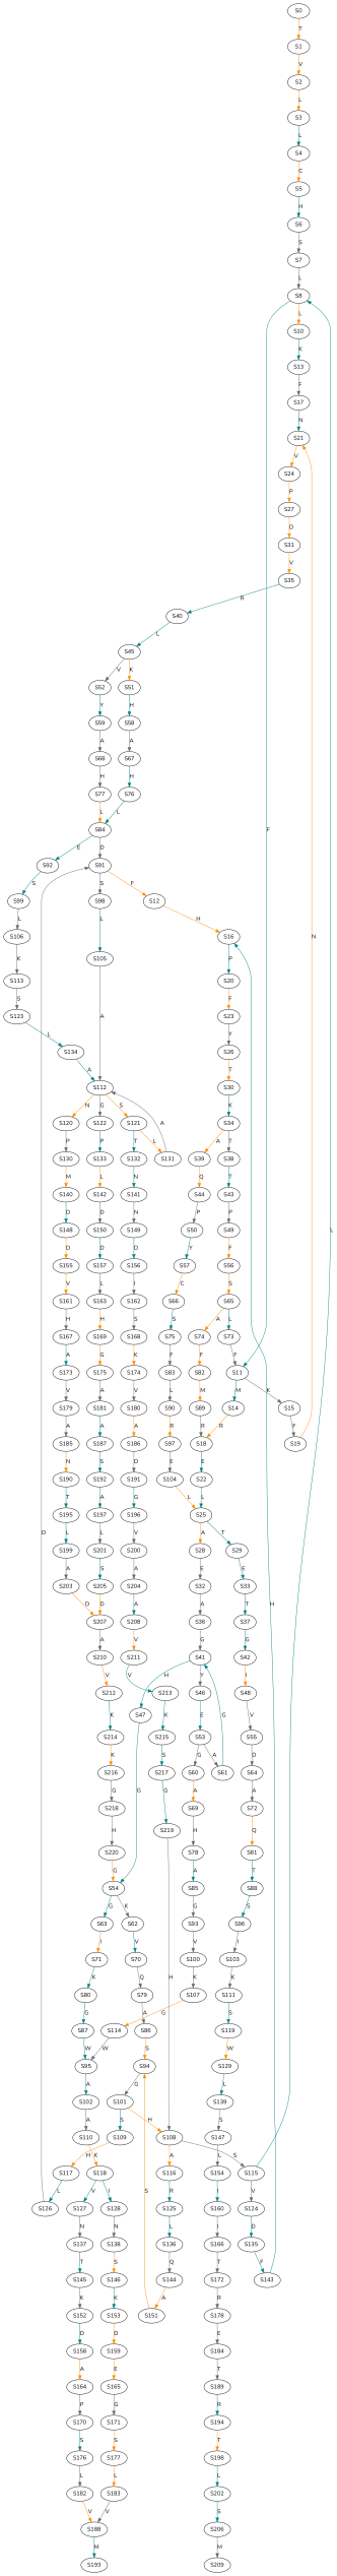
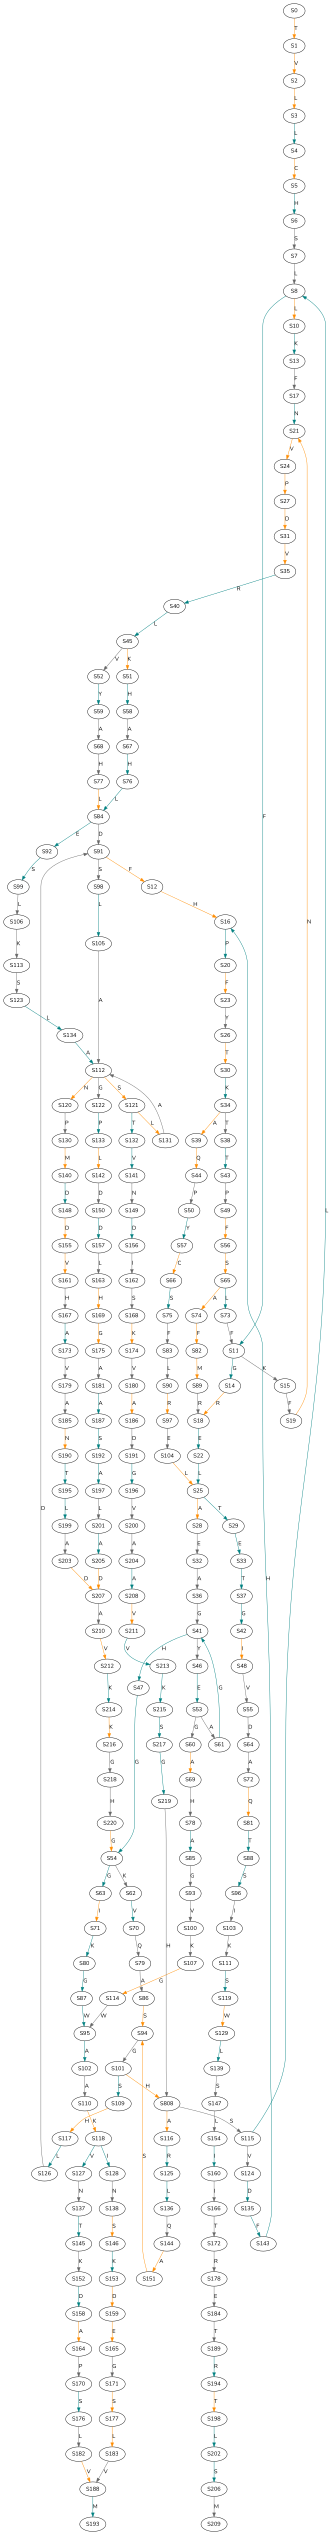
  strict digraph {
    fontname=Nunito
    node [fontname=Nunito]
    edge [color=gray40 fontname=Nunito]
    S0
    S1
    S2
    S3
    S4
    S5
    S6
    S7
    S8
    S10
    S11
    S13
    S14
    S15
    S12
    S16
    S17
    S18
    S19
    S20
    S21
    S22
    S23
    S24
    S25
    S26
    S27
    S28
    S29
    S30
    S31
    S32
    S33
    S34
    S35
    S36
    S37
    S38
    S39
    S40
    S41
    S42
    S43
    S44
    S45
    S46
    S47
    S48
    S49
    S50
    S51
    S52
    S53
    S54
    S55
    S56
    S57
    S58
    S59
    S60
    S61
    S62
    S63
    S64
    S65
    S66
    S67
    S68
    S69
    S70
    S71
    S72
    S73
    S74
    S75
    S76
    S77
    S78
    S79
    S80
    S81
    S82
    S83
    S84
    S85
    S86
    S87
    S88
    S89
    S90
    S91
    S92
    S93
    S94
    S95
    S96
    S97
    S98
    S99
    S100
    S101
    S102
    S103
    S104
    S105
    S106
    S107
-   S108
+   S108 [label=S808]
    S109
    S110
    S111
    S112
    S113
    S114
    S115
    S116
    S117
    S118
    S119
    S120
    S121
    S122
    S123
    S124
    S125
    S126
    S127
    S128
    S129
    S130
    S131
    S132
    S133
    S134
    S135
    S136
    S137
    S138
    S139
    S140
    S141
    S142
    S143
    S144
    S145
    S146
    S147
    S148
    S149
    S150
    S151
    S152
    S153
    S154
    S155
    S156
    S157
    S158
    S159
    S160
    S161
    S162
    S163
    S164
    S165
    S166
    S167
    S168
    S169
    S170
    S171
    S172
    S173
    S174
    S175
    S176
    S177
    S178
    S179
    S180
    S181
    S182
    S183
    S184
    S185
    S186
    S187
    S188
    S189
    S190
    S191
    S192
    S193
    S194
    S195
    S196
    S197
    S198
    S199
    S200
    S201
    S202
    S203
    S204
    S205
    S206
    S207
    S208
    S209
    S210
    S211
    S212
    S213
    S214
    S215
    S216
    S217
    S218
    S219
    S220
    S0 -> S1 [color=darkorange label=T]
    S1 -> S2 [color=darkorange label=V]
    S2 -> S3 [color=darkorange label=L]
    S3 -> S4 [color=teal label=L]
    S4 -> S5 [color=darkorange label=C]
    S5 -> S6 [color=teal label=H]
    S6 -> S7 [label=S]
    S7 -> S8 [label=L]
    S8 -> S10 [color=darkorange label=L]
    S8 -> S11 [color=teal label=F]
    S10 -> S13 [color=teal label=K]
-   S11 -> S14 [color=teal label=M]
+   S11 -> S14 [color=teal label=G]
    S11 -> S15 [label=K]
    S13 -> S17 [label=F]
    S14 -> S18 [color=darkorange label=R]
    S15 -> S19 [label=F]
    S12 -> S16 [color=darkorange label=H]
    S16 -> S20 [color=teal label=P]
    S17 -> S21 [color=teal label=N]
    S18 -> S22 [color=teal label=E]
    S19 -> S21 [color=darkorange label=N]
    S20 -> S23 [color=darkorange label=F]
    S21 -> S24 [color=darkorange label=V]
    S22 -> S25 [color=teal label=L]
    S23 -> S26 [label=Y]
    S24 -> S27 [color=darkorange label=P]
    S25 -> S28 [color=darkorange label=A]
    S25 -> S29 [color=teal label=T]
    S26 -> S30 [color=darkorange label=T]
    S27 -> S31 [color=darkorange label=D]
    S28 -> S32 [label=E]
    S29 -> S33 [color=teal label=E]
    S30 -> S34 [color=teal label=K]
    S31 -> S35 [color=darkorange label=V]
    S32 -> S36 [label=A]
    S33 -> S37 [color=teal label=T]
    S34 -> S38 [label=T]
    S34 -> S39 [color=darkorange label=A]
    S35 -> S40 [color=teal label=R]
    S36 -> S41 [label=G]
    S37 -> S42 [color=teal label=G]
    S38 -> S43 [color=teal label=T]
    S39 -> S44 [color=darkorange label=Q]
    S40 -> S45 [color=teal label=L]
    S41 -> S46 [label=Y]
    S41 -> S47 [color=teal label=H]
    S42 -> S48 [color=darkorange label=I]
    S43 -> S49 [label=P]
    S44 -> S50 [label=P]
    S45 -> S51 [color=darkorange label=K]
    S45 -> S52 [label=V]
    S46 -> S53 [color=teal label=E]
    S47 -> S54 [color=teal label=G]
    S48 -> S55 [label=V]
    S49 -> S56 [color=darkorange label=F]
    S50 -> S57 [color=teal label=Y]
    S51 -> S58 [color=teal label=H]
    S52 -> S59 [color=teal label=Y]
    S53 -> S60 [label=G]
    S53 -> S61 [label=A]
    S54 -> S62 [label=K]
    S54 -> S63 [color=teal label=G]
    S55 -> S64 [label=D]
    S56 -> S65 [color=darkorange label=S]
    S57 -> S66 [color=darkorange label=C]
    S58 -> S67 [label=A]
    S59 -> S68 [label=A]
    S60 -> S69 [color=darkorange label=A]
    S61 -> S41 [color=teal label=G]
    S62 -> S70 [color=teal label=V]
    S63 -> S71 [color=darkorange label=I]
    S64 -> S72 [label=A]
    S65 -> S73 [color=teal label=L]
    S65 -> S74 [color=darkorange label=A]
    S66 -> S75 [color=teal label=S]
    S67 -> S76 [color=teal label=H]
    S68 -> S77 [label=H]
    S69 -> S78 [label=H]
    S70 -> S79 [label=Q]
    S71 -> S80 [color=teal label=K]
    S72 -> S81 [color=darkorange label=Q]
    S73 -> S11 [label=F]
    S74 -> S82 [color=darkorange label=F]
    S75 -> S83 [label=F]
    S76 -> S84 [color=teal label=L]
    S77 -> S84 [color=darkorange label=L]
    S78 -> S85 [color=teal label=A]
    S79 -> S86 [label=A]
    S80 -> S87 [color=teal label=G]
    S81 -> S88 [color=teal label=T]
    S82 -> S89 [color=darkorange label=M]
    S83 -> S90 [label=L]
    S84 -> S91 [label=D]
    S84 -> S92 [color=teal label=E]
    S85 -> S93 [label=G]
    S86 -> S94 [color=darkorange label=S]
    S87 -> S95 [color=teal label=W]
    S88 -> S96 [color=teal label=S]
    S89 -> S18 [label=R]
    S90 -> S97 [color=darkorange label=R]
    S91 -> S12 [color=darkorange label=F]
    S91 -> S98 [label=S]
    S92 -> S99 [color=teal label=S]
    S93 -> S100 [label=V]
    S94 -> S101 [label=G]
    S95 -> S102 [color=teal label=A]
    S96 -> S103 [label=I]
    S97 -> S104 [label=E]
    S98 -> S105 [color=teal label=L]
    S99 -> S106 [label=L]
    S100 -> S107 [label=K]
    S101 -> S108 [color=darkorange label=H]
    S101 -> S109 [color=teal label=S]
    S102 -> S110 [label=A]
    S103 -> S111 [label=K]
    S104 -> S25 [color=darkorange label=L]
    S105 -> S112 [label=A]
    S106 -> S113 [label=K]
    S107 -> S114 [color=darkorange label=G]
    S108 -> S115 [label=S]
    S108 -> S116 [color=darkorange label=A]
    S109 -> S117 [color=darkorange label=H]
    S110 -> S118 [color=darkorange label=K]
    S111 -> S119 [color=teal label=S]
    S112 -> S120 [color=darkorange label=N]
    S112 -> S121 [color=darkorange label=S]
    S112 -> S122 [label=G]
    S113 -> S123 [label=S]
    S114 -> S95 [label=W]
    S115 -> S8 [color=teal label=L]
    S115 -> S124 [label=V]
    S116 -> S125 [color=teal label=R]
    S117 -> S126 [color=teal label=L]
    S118 -> S127 [color=teal label=V]
    S118 -> S128 [color=teal label=I]
    S119 -> S129 [color=darkorange label=W]
    S120 -> S130 [label=P]
    S121 -> S131 [color=darkorange label=L]
    S121 -> S132 [color=teal label=T]
    S122 -> S133 [color=teal label=P]
    S123 -> S134 [color=teal label=L]
    S124 -> S135 [color=teal label=D]
    S125 -> S136 [color=teal label=L]
    S126 -> S91 [label=D]
    S127 -> S137 [label=N]
    S128 -> S138 [label=N]
    S129 -> S139 [color=teal label=L]
    S130 -> S140 [color=darkorange label=M]
    S131 -> S112 [label=A]
-   S132 -> S141 [color=teal label=N]
+   S132 -> S141 [color=teal label=V]
    S133 -> S142 [color=darkorange label=L]
    S134 -> S112 [color=teal label=A]
    S135 -> S143 [color=teal label=F]
    S136 -> S144 [label=Q]
    S137 -> S145 [color=teal label=T]
    S138 -> S146 [color=darkorange label=S]
    S139 -> S147 [label=S]
    S140 -> S148 [color=teal label=D]
    S141 -> S149 [label=N]
    S142 -> S150 [label=D]
    S143 -> S16 [color=teal label=H]
    S144 -> S151 [color=darkorange label=A]
    S145 -> S152 [label=K]
    S146 -> S153 [color=teal label=K]
    S147 -> S154 [label=L]
    S148 -> S155 [color=darkorange label=D]
    S149 -> S156 [color=teal label=D]
    S150 -> S157 [color=teal label=D]
    S151 -> S94 [color=darkorange label=S]
    S152 -> S158 [color=teal label=D]
    S153 -> S159 [color=darkorange label=D]
    S154 -> S160 [color=teal label=I]
    S155 -> S161 [color=darkorange label=V]
    S156 -> S162 [label=I]
    S157 -> S163 [label=L]
    S158 -> S164 [color=darkorange label=A]
    S159 -> S165 [color=darkorange label=E]
    S160 -> S166 [label=I]
    S161 -> S167 [label=H]
    S162 -> S168 [label=S]
    S163 -> S169 [color=darkorange label=H]
    S164 -> S170 [label=P]
    S165 -> S171 [label=G]
    S166 -> S172 [label=T]
    S167 -> S173 [color=teal label=A]
    S168 -> S174 [color=darkorange label=K]
    S169 -> S175 [color=darkorange label=G]
    S170 -> S176 [color=teal label=S]
    S171 -> S177 [color=darkorange label=S]
    S172 -> S178 [label=R]
    S173 -> S179 [label=V]
    S174 -> S180 [label=V]
    S175 -> S181 [label=A]
    S176 -> S182 [label=L]
    S177 -> S183 [color=darkorange label=L]
    S178 -> S184 [label=E]
    S179 -> S185 [label=A]
    S180 -> S186 [color=darkorange label=A]
    S181 -> S187 [color=teal label=A]
    S182 -> S188 [color=darkorange label=V]
    S183 -> S188 [label=V]
    S184 -> S189 [label=T]
    S185 -> S190 [color=darkorange label=N]
    S186 -> S191 [label=D]
    S187 -> S192 [color=teal label=S]
    S188 -> S193 [color=teal label=M]
    S189 -> S194 [color=teal label=R]
    S190 -> S195 [color=teal label=T]
    S191 -> S196 [color=teal label=G]
    S192 -> S197 [color=teal label=A]
    S194 -> S198 [color=darkorange label=T]
    S195 -> S199 [color=teal label=L]
    S196 -> S200 [label=V]
    S197 -> S201 [label=L]
    S198 -> S202 [color=teal label=L]
    S199 -> S203 [label=A]
    S200 -> S204 [label=A]
-   S201 -> S205 [color=teal label=S]
+   S201 -> S205 [color=teal label=A]
    S202 -> S206 [color=teal label=S]
    S203 -> S207 [color=darkorange label=D]
    S204 -> S208 [color=teal label=A]
    S205 -> S207 [color=darkorange label=D]
    S206 -> S209 [label=M]
    S207 -> S210 [label=A]
    S208 -> S211 [color=darkorange label=V]
    S210 -> S212 [color=darkorange label=V]
    S211 -> S213 [color=teal label=V]
    S212 -> S214 [color=teal label=K]
    S213 -> S215 [color=teal label=K]
    S214 -> S216 [color=darkorange label=K]
    S215 -> S217 [color=teal label=S]
    S216 -> S218 [label=G]
    S217 -> S219 [color=teal label=G]
    S218 -> S220 [label=H]
    S219 -> S108 [label=H]
    S220 -> S54 [color=darkorange label=G]
  }
